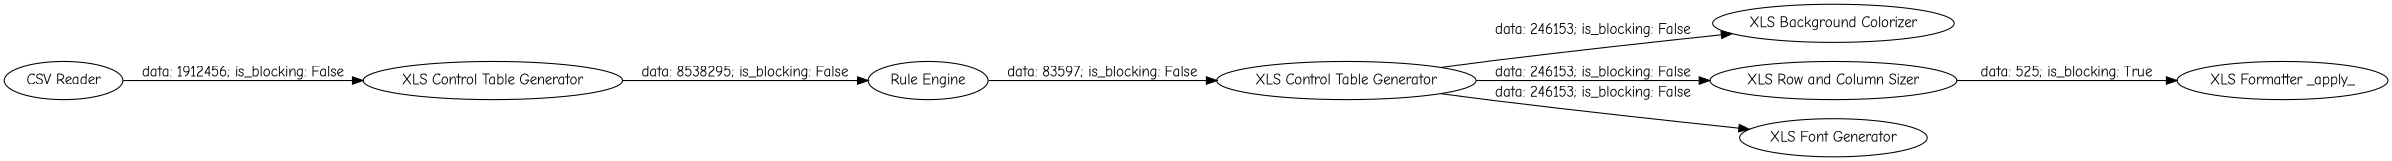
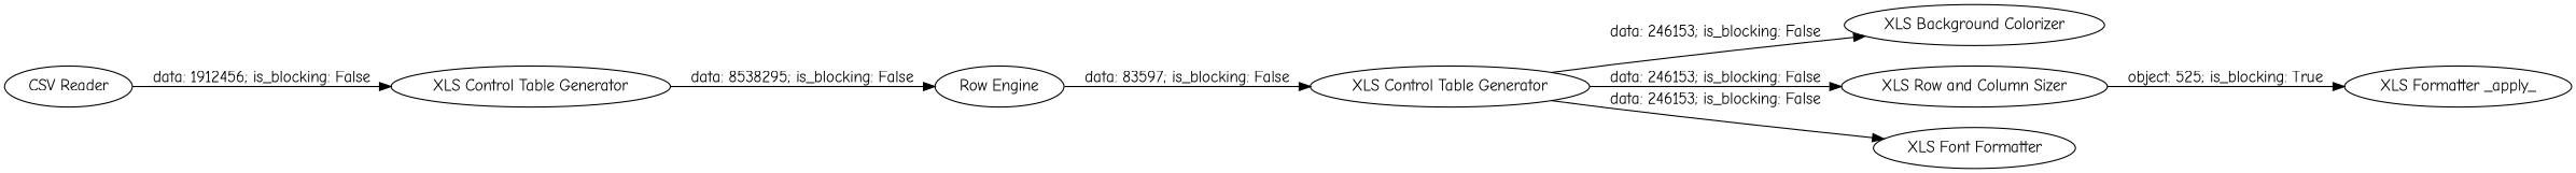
  digraph {
    fontname="Comic Neue"
    rankdir=LR
    node [fontname="Comic Neue"]
    edge [fontname="Comic Neue"]
    n1 [label="XLS Background Colorizer"]
    n2 [label="XLS Row and Column Sizer"]
    n3 [label="XLS Formatter _apply_"]
    n4 [label="CSV Reader"]
    n5 [label="XLS Control Table Generator"]
-   n6 [label="Rule Engine"]
+   n6 [label="Row Engine"]
    n7 [label="XLS Control Table Generator"]
-   n8 [label="XLS Font Generator"]
-   n2 -> n3 [label="data: 525; is_blocking: True"]
+   n8 [label="XLS Font Formatter"]
+   n2 -> n3 [label="object: 525; is_blocking: True"]
    n4 -> n5 [label="data: 1912456; is_blocking: False"]
    n5 -> n6 [label="data: 8538295; is_blocking: False"]
    n6 -> n7 [label="data: 83597; is_blocking: False"]
    n7 -> n1 [label="data: 246153; is_blocking: False"]
    n7 -> n2 [label="data: 246153; is_blocking: False"]
    n7 -> n8 [label="data: 246153; is_blocking: False"]
  }
